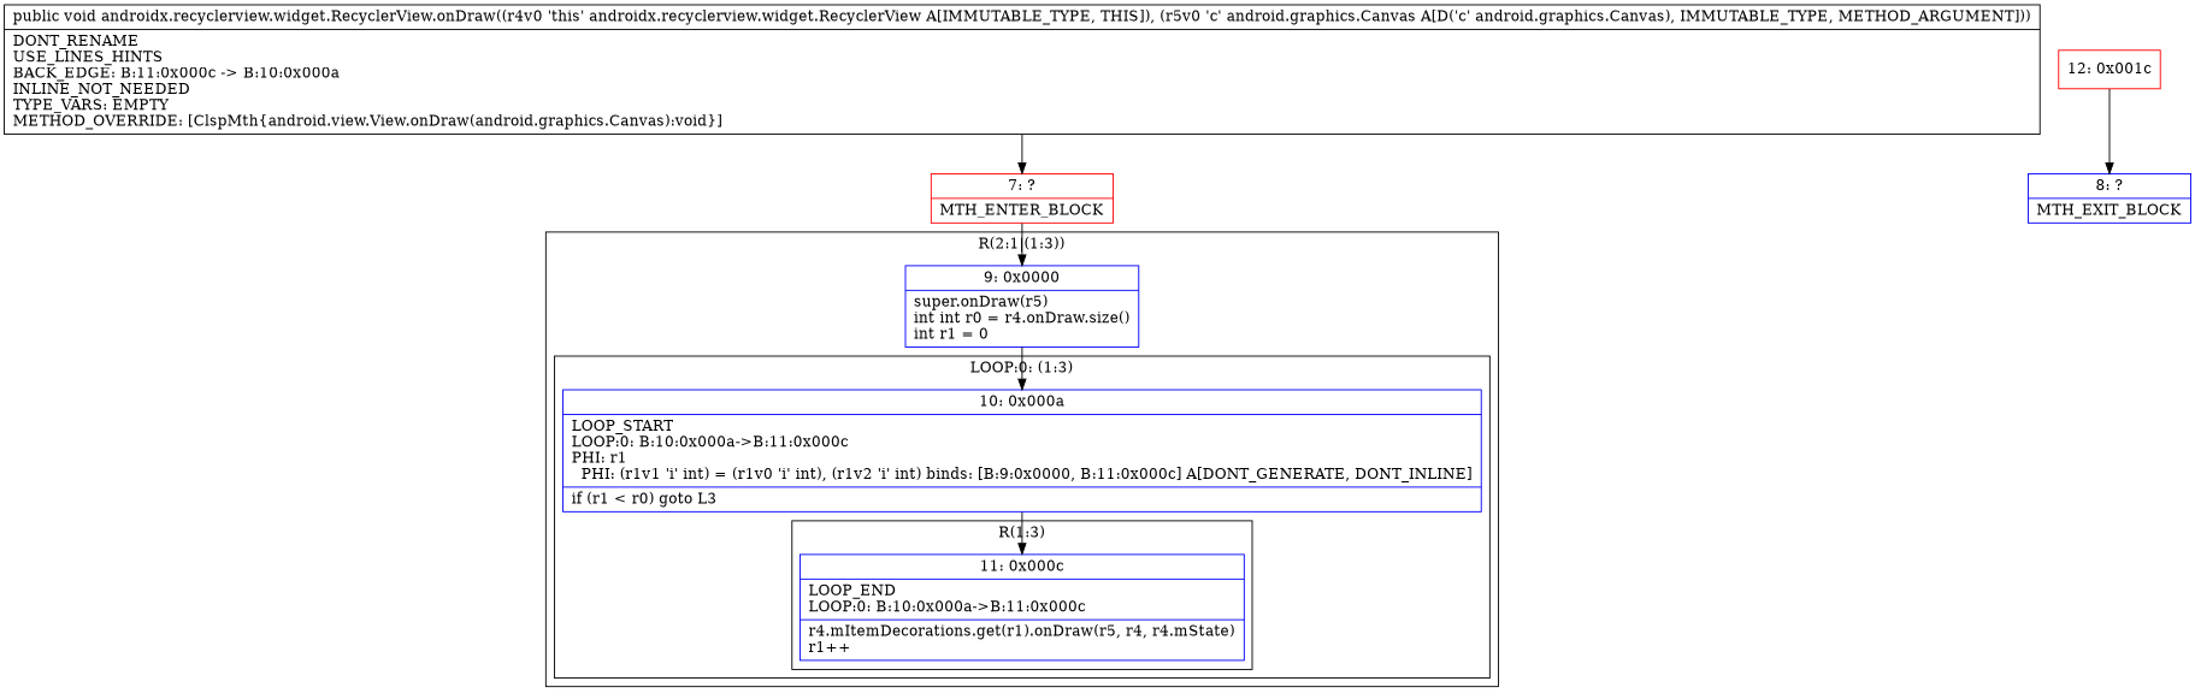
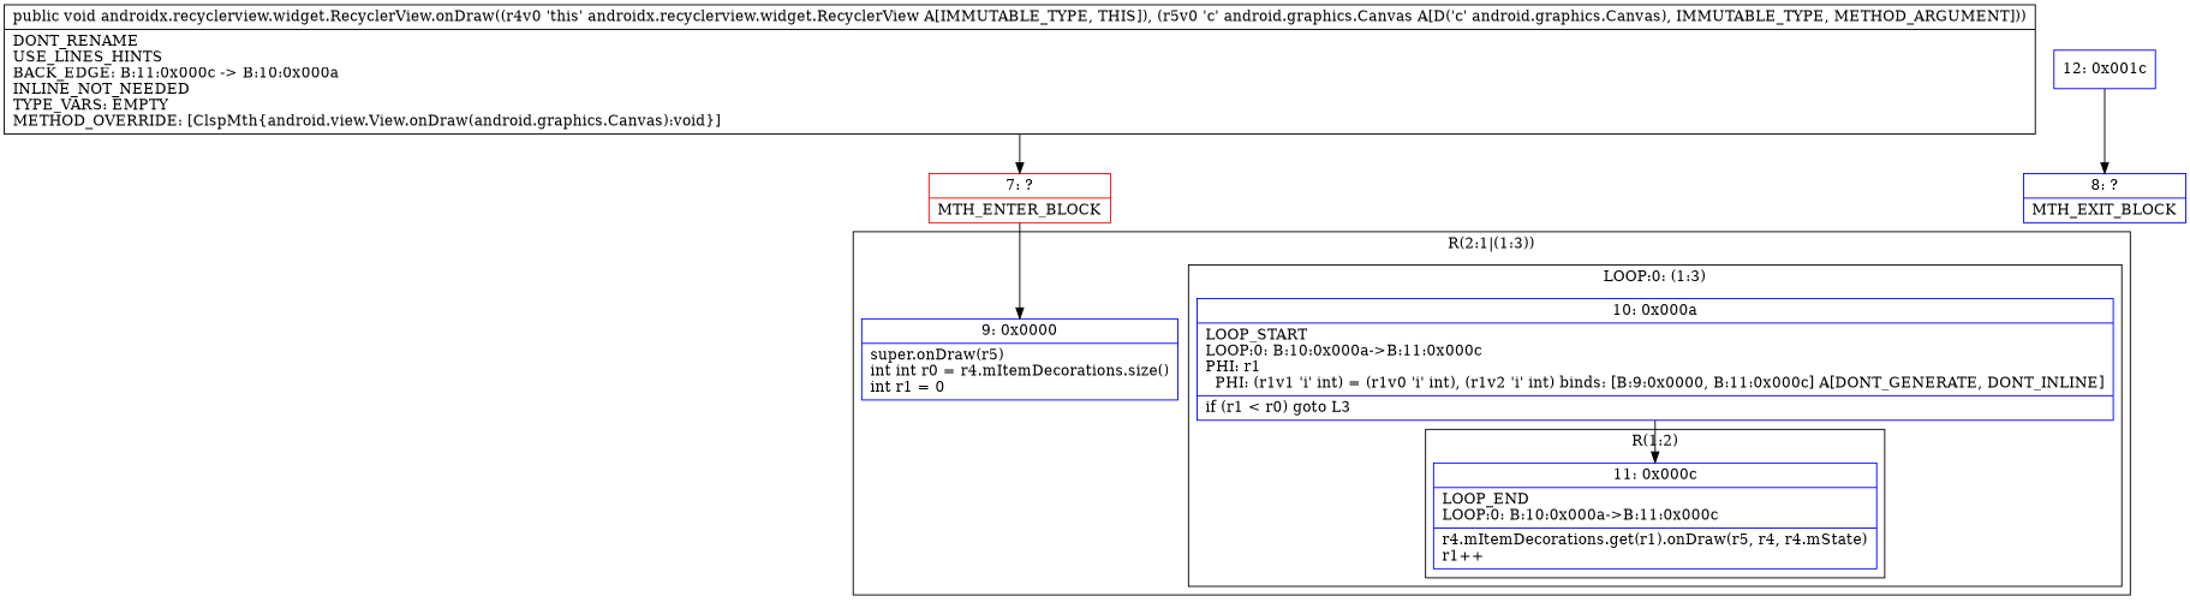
  digraph {
    node [color=blue shape=record]
    n1 [label="{11\:\ 0x000c|LOOP_END\lLOOP:0: B:10:0x000a\-\>B:11:0x000c\l|r4.mItemDecorations.get(r1).onDraw(r5, r4, r4.mState)\lr1++\l}"]
    n2 [label="{10\:\ 0x000a|LOOP_START\lLOOP:0: B:10:0x000a\-\>B:11:0x000c\lPHI: r1 \l  PHI: (r1v1 'i' int) = (r1v0 'i' int), (r1v2 'i' int) binds: [B:9:0x0000, B:11:0x000c] A[DONT_GENERATE, DONT_INLINE]\l|if (r1 \< r0) goto L3\l}"]
-   n3 [label="{9\:\ 0x0000|super.onDraw(r5)\lint int r0 = r4.onDraw.size()\lint r1 = 0\l}"]
+   n3 [label="{9\:\ 0x0000|super.onDraw(r5)\lint int r0 = r4.mItemDecorations.size()\lint r1 = 0\l}"]
    n4 [color=red label="{7\:\ ?|MTH_ENTER_BLOCK\l}"]
-   n5 [color=red label="{12\:\ 0x001c}"]
+   n5 [label="{12\:\ 0x001c}"]
    n6 [label="{8\:\ ?|MTH_EXIT_BLOCK\l}"]
    n7 [label="{public void androidx.recyclerview.widget.RecyclerView.onDraw((r4v0 'this' androidx.recyclerview.widget.RecyclerView A[IMMUTABLE_TYPE, THIS]), (r5v0 'c' android.graphics.Canvas A[D('c' android.graphics.Canvas), IMMUTABLE_TYPE, METHOD_ARGUMENT]))  | DONT_RENAME\lUSE_LINES_HINTS\lBACK_EDGE: B:11:0x000c \-\> B:10:0x000a\lINLINE_NOT_NEEDED\lTYPE_VARS: EMPTY\lMETHOD_OVERRIDE: [ClspMth\{android.view.View.onDraw(android.graphics.Canvas):void\}]\l}" color=""]
    subgraph cluster_1 {
      label="R(2:1|(1:3))"
      n3
      subgraph cluster_2 {
        label="LOOP:0: (1:3)"
        n2
        subgraph cluster_3 {
-         label="R(1:3)"
+         label="R(1:2)"
          n1
        }
      }
    }
    n2 -> n1
-   n3 -> n2
    n4 -> n3
    n5 -> n6
    n7 -> n4
  }
